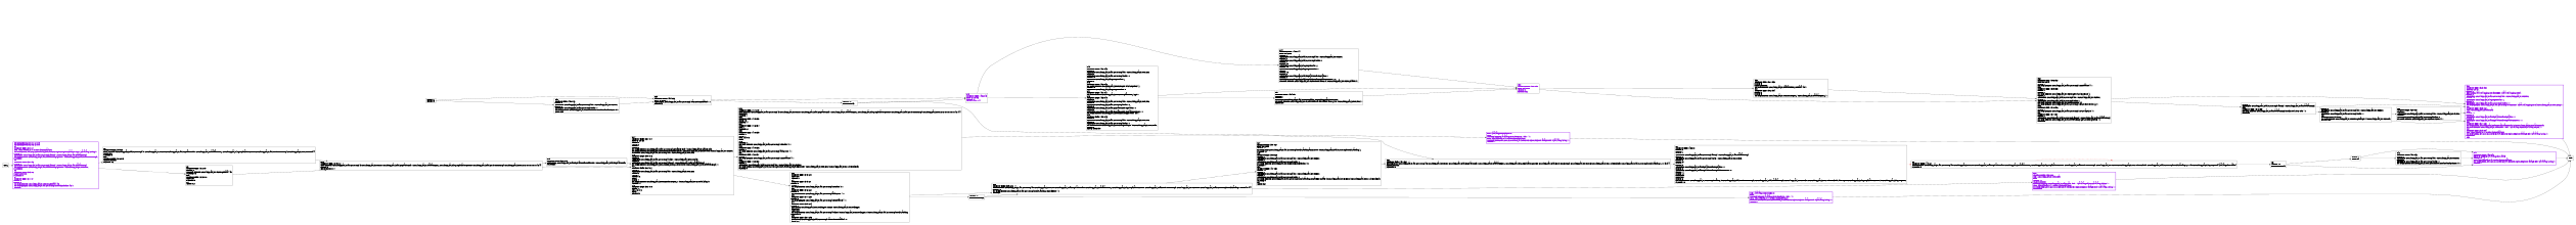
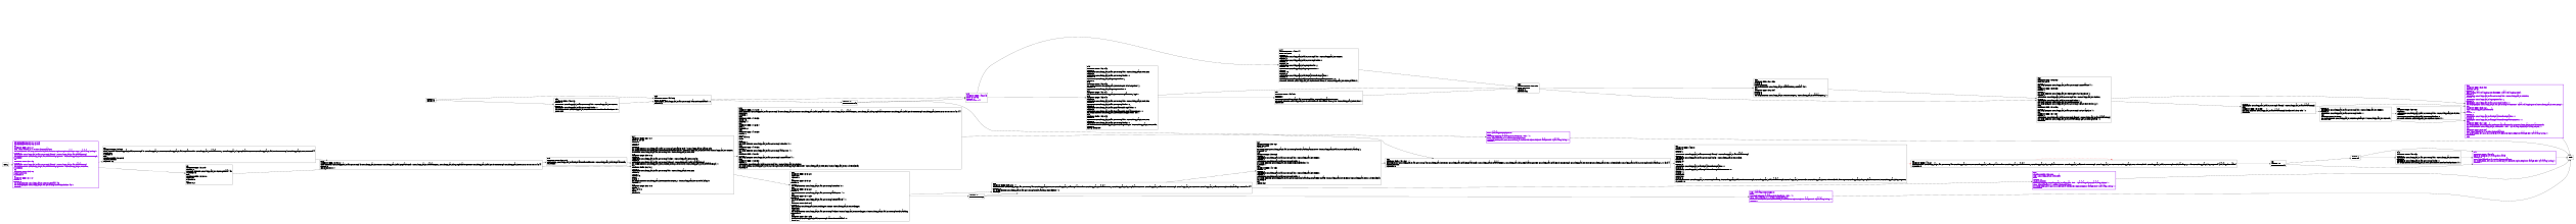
  digraph {
    rankdir=LR
    node [shape=record]
    n1 [label="ILOAD 11\lIFNE L79\l"]
    n2 [label="L39\lLINENUMBER 1454 L39\lFRAME CHOP 1\lGETSTATIC com/sleepycat/je/dbi/CursorImpl.$assertionsDisabled : Z\lIFNE L43\l"]
    n3 [label="L40\lLINENUMBER 1450 L40\lALOAD 0\lGETFIELD com/sleepycat/je/dbi/CursorImpl.bin : Lcom/sleepycat/je/tree/BIN;\lALOAD 0\lGETFIELD com/sleepycat/je/dbi/CursorImpl.index : I\lINVOKEVIRTUAL com/sleepycat/je/tree/BIN.setKnownDeletedAndEvictLN (I)V\lGOTO L39\l"]
-   n4 [label="ALOAD 18\lDEFAULT L43\l"]
+   n4 [label="ALOAD 18\lIFNONNULL L43\l"]
    n5 [fontcolor=purple label="L43\lLINENUMBER 1456 L43\lFRAME SAME\lALOAD 10\lIFNONNULL L44\l"]
    n6 [label="L44\lLINENUMBER 1495 L44\lFRAME SAME\lALOAD 0\lGETFIELD com/sleepycat/je/dbi/CursorImpl.bin : Lcom/sleepycat/je/tree/BIN;\lALOAD 0\lGETFIELD com/sleepycat/je/dbi/CursorImpl.index : I\lALOAD 2\lALOAD 18\lGETFIELD com/sleepycat/je/log/LogItem.lsn : J\lALOAD 18\lGETFIELD com/sleepycat/je/log/LogItem.size : I\lALOAD 1\lALOAD 16\lALOAD 3\lGETFIELD com/sleepycat/je/dbi/ExpirationInfo.expiration : I\lALOAD 3\lGETFIELD com/sleepycat/je/dbi/ExpirationInfo.expirationInHours : Z\lINVOKEVIRTUAL com/sleepycat/je/tree/BIN.insertRecord (ILcom/sleepycat/je/tree/LN;JI[B[BIZ)V\l"]
-   n7 [label="L50\lLINENUMBER 1500 L50\lFRAME SAME\lALOAD 5\lIFNULL L52\l" fontcolor=purple]
+   n7 [label="L50\lLINENUMBER 1500 L50\lFRAME SAME\lALOAD 5\lIFNULL L52\l"]
    n8 [label="L53\lLINENUMBER 1501 L53\lALOAD 5\lACONST_NULL\lINVOKEVIRTUAL com/sleepycat/je/DatabaseEntry.setData ([B)V\lL54\lLINENUMBER 1502 L54\lALOAD 2\lALOAD 5\lINVOKEVIRTUAL com/sleepycat/je/tree/LN.setEntry (Lcom/sleepycat/je/DatabaseEntry;)V\l"]
    n9 [label="L52\lLINENUMBER 1506 L52\lFRAME SAME\lALOAD 0\lINVOKESPECIAL com/sleepycat/je/dbi/CursorImpl.setInitialized ()V\lL55\lLINENUMBER 1509 L55\lALOAD 0\lALOAD 2\lINVOKEVIRTUAL com/sleepycat/je/tree/LN.getVLSNSequence ()J\lALOAD 0\lGETFIELD com/sleepycat/je/dbi/CursorImpl.bin : Lcom/sleepycat/je/tree/BIN;\lALOAD 0\lGETFIELD com/sleepycat/je/dbi/CursorImpl.index : I\lINVOKEVIRTUAL com/sleepycat/je/tree/BIN.getLsn (I)J\lINVOKESPECIAL com/sleepycat/je/dbi/CursorImpl.setCurrentVersion (JJ)V\lL56\lLINENUMBER 1510 L56\lALOAD 0\lINVOKESPECIAL com/sleepycat/je/dbi/CursorImpl.setStorageSize ()V\lL57\lLINENUMBER 1517 L57\lALOAD 0\lGETFIELD com/sleepycat/je/dbi/CursorImpl.dbImpl : Lcom/sleepycat/je/dbi/DatabaseImpl;\lINVOKEVIRTUAL com/sleepycat/je/dbi/DatabaseImpl.getSortedDuplicates ()Z\lIFEQ L58\l"]
    n10 [label="L15\lLINENUMBER 1320 L15\lGETSTATIC com/sleepycat/je/dbi/ExpirationInfo.DEFAULT : Lcom/sleepycat/je/dbi/ExpirationInfo;\lASTORE 3\l"]
    n11 [label="L14\lLINENUMBER 1337 L14\lFRAME SAME\lALOAD 0\lALOAD 8\lALOAD 1\lALOAD 0\lINVOKEVIRTUAL com/sleepycat/je/dbi/CursorImpl.getCacheMode ()Lcom/sleepycat/je/CacheMode;\lINVOKEVIRTUAL com/sleepycat/je/tree/Tree.findBinForInsert ([BLcom/sleepycat/je/CacheMode;)Lcom/sleepycat/je/tree/BIN;\lPUTFIELD com/sleepycat/je/dbi/CursorImpl.bin : Lcom/sleepycat/je/tree/BIN;\lL16\lLINENUMBER 1350 L16\lALOAD 0\lGETFIELD com/sleepycat/je/dbi/CursorImpl.locker : Lcom/sleepycat/je/txn/Locker;\lALOAD 0\lGETFIELD com/sleepycat/je/dbi/CursorImpl.dbImpl : Lcom/sleepycat/je/dbi/DatabaseImpl;\lINVOKEVIRTUAL com/sleepycat/je/txn/Locker.preLogWithoutLock (Lcom/sleepycat/je/dbi/DatabaseImpl;)V\lL17\lLINENUMBER 1364 L17\lALOAD 0\lGETFIELD com/sleepycat/je/dbi/CursorImpl.bin : Lcom/sleepycat/je/tree/BIN;\lALOAD 2\lALOAD 1\lALOAD 16\lLDC -1\lILOAD 4\lINVOKEVIRTUAL com/sleepycat/je/tree/BIN.insertEntry1 (Lcom/sleepycat/je/tree/Node;[B[BJZ)I\lISTORE 17\lL18\lLINENUMBER 1367 L18\lILOAD 17\lLDC 131072\lIAND\lIFNE L19\l"]
    n12 [label="L19\lLINENUMBER 1414 L19\lFRAME FULL [com/sleepycat/je/dbi/CursorImpl [B com/sleepycat/je/tree/LN com/sleepycat/je/dbi/ExpirationInfo I com/sleepycat/je/DatabaseEntry com/sleepycat/je/log/ReplicationContext com/sleepycat/je/dbi/EnvironmentImpl com/sleepycat/je/tree/Tree T N T T T T I [B I] []\lICONST_0\lISTORE 11\lL33\lLINENUMBER 1415 L33\lILOAD 15\lISTORE 14\lL34\lLINENUMBER 1416 L34\lLDC -1\lLSTORE 12\lL35\lLINENUMBER 1418 L35\lALOAD 0\lILOAD 17\lLDC -131073\lIAND\lDUP\lISTORE 17\lINVOKEVIRTUAL com/sleepycat/je/dbi/CursorImpl.setIndex (I)V\lL36\lLINENUMBER 1419 L36\lALOAD 0\lINVOKEVIRTUAL com/sleepycat/je/dbi/CursorImpl.addCursor ()V\lL37\lLINENUMBER 1420 L37\lALOAD 0\lINVOKESPECIAL com/sleepycat/je/dbi/CursorImpl.setInitialized ()V\lL38\lLINENUMBER 1423 L38\lALOAD 0\lGETFIELD com/sleepycat/je/dbi/CursorImpl.bin : Lcom/sleepycat/je/tree/BIN;\lINVOKESTATIC com/sleepycat/je/dbi/CursorImpl$LockStanding.prepareForInsert (Lcom/sleepycat/je/tree/BIN;)Lcom/sleepycat/je/txn/WriteLockInfo;\lASTORE 9\l"]
    n13 [label="L20\lLINENUMBER 1373 L20\lICONST_1\lISTORE 11\lL21\lLINENUMBER 1375 L21\lALOAD 0\lILOAD 17\lINVOKEVIRTUAL com/sleepycat/je/dbi/CursorImpl.setIndex (I)V\lL22\lLINENUMBER 1376 L22\lALOAD 0\lINVOKEVIRTUAL com/sleepycat/je/dbi/CursorImpl.addCursor ()V\lL23\lLINENUMBER 1377 L23\lALOAD 0\lINVOKESPECIAL com/sleepycat/je/dbi/CursorImpl.setInitialized ()V\lL24\lLINENUMBER 1385 L24\lALOAD 0\lGETSTATIC com/sleepycat/je/txn/LockType.WRITE : Lcom/sleepycat/je/txn/LockType;\lICONST_1\lICONST_0\lINVOKEVIRTUAL com/sleepycat/je/dbi/CursorImpl.lockLN (Lcom/sleepycat/je/txn/LockType;ZZ)Lcom/sleepycat/je/dbi/CursorImpl$LockStanding;\lASTORE 10\lL25\lLINENUMBER 1387 L25\lGETSTATIC com/sleepycat/je/dbi/CursorImpl.$assertionsDisabled : Z\lIFNE L26\l"]
    n14 [label="ILOAD 11\lIFNE L41\l"]
    n15 [color=purple fontcolor=purple label="L41\lLINENUMBER 1452 L41\lFRAME APPEND [java/lang/Throwable]\lALOAD 19\lLDC \"bf0c4da8-f572-4718-8501-bcecc19a482c\"\lINVOKESTATIC edu/cmu/cs/mvelezce/java/execute/region/RegionsManager.exit (Ljava/lang/String;)V\lATHROW\l" penwidth=3]
    n16 [label="L42\lLINENUMBER 1450 L42\lALOAD 0\lGETFIELD com/sleepycat/je/dbi/CursorImpl.bin : Lcom/sleepycat/je/tree/BIN;\lALOAD 0\lGETFIELD com/sleepycat/je/dbi/CursorImpl.index : I\lINVOKEVIRTUAL com/sleepycat/je/tree/BIN.setKnownDeletedAndEvictLN (I)V\l"]
    exit
    n18 [label="L8\lLINENUMBER 1315 L8\lFRAME FULL [com/sleepycat/je/dbi/CursorImpl [B com/sleepycat/je/tree/LN com/sleepycat/je/dbi/ExpirationInfo I com/sleepycat/je/DatabaseEntry com/sleepycat/je/log/ReplicationContext com/sleepycat/je/dbi/EnvironmentImpl com/sleepycat/je/tree/Tree T N] []\lICONST_0\lISTORE 15\lL13\lLINENUMBER 1316 L13\lACONST_NULL\lASTORE 16\l"]
    n19 [label="L12\lLINENUMBER 1319 L12\lFRAME FULL [com/sleepycat/je/dbi/CursorImpl [B com/sleepycat/je/tree/LN com/sleepycat/je/dbi/ExpirationInfo I com/sleepycat/je/DatabaseEntry com/sleepycat/je/log/ReplicationContext com/sleepycat/je/dbi/EnvironmentImpl com/sleepycat/je/tree/Tree T N T T T T I [B] []\lALOAD 3\lIFNONNULL L14\l"]
    n20 [color=purple fontcolor=purple label="L28\lLINENUMBER 1390 L28\lNEW com/sleepycat/je/utilint/Pair\lDUP\lALOAD 10\lACONST_NULL\lINVOKESPECIAL com/sleepycat/je/utilint/Pair.\<init\> (Ljava/lang/Object;Ljava/lang/Object;)V\lLDC \"bf0c4da8-f572-4718-8501-bcecc19a482c\"\lINVOKESTATIC edu/cmu/cs/mvelezce/java/execute/region/RegionsManager.exit (Ljava/lang/String;)V\lARETURN\l" penwidth=3]
    n21 [label="L32\lLINENUMBER 1431 L32\lFRAME FULL [com/sleepycat/je/dbi/CursorImpl [B com/sleepycat/je/tree/LN com/sleepycat/je/dbi/ExpirationInfo I com/sleepycat/je/DatabaseEntry com/sleepycat/je/log/ReplicationContext com/sleepycat/je/dbi/EnvironmentImpl com/sleepycat/je/tree/Tree com/sleepycat/je/txn/WriteLockInfo com/sleepycat/je/dbi/CursorImpl$LockStanding I J I I [B I] []\lACONST_NULL\lASTORE 18\l"]
    n22 [label="L26\lLINENUMBER 1389 L26\lFRAME FULL [com/sleepycat/je/dbi/CursorImpl [B com/sleepycat/je/tree/LN com/sleepycat/je/dbi/ExpirationInfo I com/sleepycat/je/DatabaseEntry com/sleepycat/je/log/ReplicationContext com/sleepycat/je/dbi/EnvironmentImpl com/sleepycat/je/tree/Tree T com/sleepycat/je/dbi/CursorImpl$LockStanding I T T T I [B I] []\lALOAD 10\lINVOKEVIRTUAL com/sleepycat/je/dbi/CursorImpl$LockStanding.recordExists ()Z\lIFEQ L27\l"]
    n23 [label="ALOAD 10\lIFNONNULL L26\l"]
    n24 [label="L61\lLINENUMBER 1520 L61\lALOAD 0\lGETFIELD com/sleepycat/je/dbi/CursorImpl.bin : Lcom/sleepycat/je/tree/BIN;\lALOAD 0\lGETFIELD com/sleepycat/je/dbi/CursorImpl.index : I\lINVOKEVIRTUAL com/sleepycat/je/tree/BIN.evictLN (I)V\l"]
    n25 [color=purple fontcolor=purple label="L58\lLINENUMBER 1523 L58\lFRAME SAME\lALOAD 0\lGETSTATIC java/util/logging/Level.FINER : Ljava/util/logging/Level;\lALOAD 0\lGETFIELD com/sleepycat/je/dbi/CursorImpl.bin : Lcom/sleepycat/je/tree/BIN;\lALOAD 18\lGETFIELD com/sleepycat/je/log/LogItem.lsn : J\lALOAD 0\lGETFIELD com/sleepycat/je/dbi/CursorImpl.index : I\lINVOKESPECIAL com/sleepycat/je/dbi/CursorImpl.traceInsert (Ljava/util/logging/Level;Lcom/sleepycat/je/tree/BIN;JI)V\lL62\lLINENUMBER 1525 L62\lNEW com/sleepycat/je/utilint/Pair\lDUP\lALOAD 10\lALOAD 3\lGETFIELD com/sleepycat/je/dbi/ExpirationInfo.expiration : I\lALOAD 3\lGETFIELD com/sleepycat/je/dbi/ExpirationInfo.expirationInHours : Z\lL63\lLINENUMBER 1527 L63\lINVOKESTATIC com/sleepycat/je/DbInternal.makeResult (IZ)Lcom/sleepycat/je/OperationResult;\lINVOKESPECIAL com/sleepycat/je/utilint/Pair.\<init\> (Ljava/lang/Object;Ljava/lang/Object;)V\lL64\lLINENUMBER 1525 L64\lLDC \"bf0c4da8-f572-4718-8501-bcecc19a482c\"\lINVOKESTATIC edu/cmu/cs/mvelezce/java/execute/region/RegionsManager.exit (Ljava/lang/String;)V\lARETURN\lL65\l" penwidth=3]
    n26 [label="ALOAD 0\lGETFIELD com/sleepycat/je/dbi/CursorImpl.dbImpl : Lcom/sleepycat/je/dbi/DatabaseImpl;\lL59\lLINENUMBER 1518 L59\lINVOKEVIRTUAL com/sleepycat/je/dbi/DatabaseImpl.isDeferredWriteMode ()Z\lIFNE L58\l"]
    n27 [label="L0\lLINENUMBER 1433 L0\lALOAD 2\lALOAD 7\lALOAD 0\lGETFIELD com/sleepycat/je/dbi/CursorImpl.dbImpl : Lcom/sleepycat/je/dbi/DatabaseImpl;\lALOAD 0\lGETFIELD com/sleepycat/je/dbi/CursorImpl.locker : Lcom/sleepycat/je/txn/Locker;\lALOAD 9\lILOAD 15\lALOAD 1\lALOAD 3\lGETFIELD com/sleepycat/je/dbi/ExpirationInfo.expiration : I\lALOAD 3\lGETFIELD com/sleepycat/je/dbi/ExpirationInfo.expirationInHours : Z\lILOAD 14\lLLOAD 12\lICONST_0\lICONST_1\lALOAD 6\lINVOKEVIRTUAL com/sleepycat/je/tree/LN.optionalLog (Lcom/sleepycat/je/dbi/EnvironmentImpl;Lcom/sleepycat/je/dbi/DatabaseImpl;Lcom/sleepycat/je/txn/Locker;Lcom/sleepycat/je/txn/WriteLockInfo;Z[BIZZJIZLcom/sleepycat/je/log/ReplicationContext;)Lcom/sleepycat/je/log/LogItem;\lASTORE 18\l"]
    n28 [label="L2\lLINENUMBER 1440 L2\lFRAME FULL [com/sleepycat/je/dbi/CursorImpl [B com/sleepycat/je/tree/LN com/sleepycat/je/dbi/ExpirationInfo I com/sleepycat/je/DatabaseEntry com/sleepycat/je/log/ReplicationContext com/sleepycat/je/dbi/EnvironmentImpl com/sleepycat/je/tree/Tree com/sleepycat/je/txn/WriteLockInfo com/sleepycat/je/dbi/CursorImpl$LockStanding I J I I [B I com/sleepycat/je/log/LogItem] [java/lang/Throwable]\lASTORE 19\l"]
    n29 [label="L3\lALOAD 18\lIFNONNULL L41\l"]
    n30 [label="ALOAD 0\lGETFIELD com/sleepycat/je/dbi/CursorImpl.bin : Lcom/sleepycat/je/tree/BIN;\lALOAD 0\lGETFIELD com/sleepycat/je/dbi/CursorImpl.index : I\lL60\lLINENUMBER 1519 L60\lINVOKEVIRTUAL com/sleepycat/je/tree/BIN.getTarget (I)Lcom/sleepycat/je/tree/Node;\lIFNULL L58\l"]
    n31 [color=purple fontcolor=purple label="TRYCATCHBLOCK L0 L1 L2 null\lTRYCATCHBLOCK L2 L3 L2 null\lL4\lLINENUMBER 1300 L4\lLDC \"bf0c4da8-f572-4718-8501-bcecc19a482c\"\lINVOKESTATIC edu/cmu/cs/mvelezce/java/execute/region/RegionsManager.enter (Ljava/lang/String;)V\lALOAD 0\lGETFIELD com/sleepycat/je/dbi/CursorImpl.dbImpl : Lcom/sleepycat/je/dbi/DatabaseImpl;\lINVOKEVIRTUAL com/sleepycat/je/dbi/DatabaseImpl.getEnv ()Lcom/sleepycat/je/dbi/EnvironmentImpl;\lASTORE 7\lL5\lLINENUMBER 1301 L5\lALOAD 0\lGETFIELD com/sleepycat/je/dbi/CursorImpl.dbImpl : Lcom/sleepycat/je/dbi/DatabaseImpl;\lINVOKEVIRTUAL com/sleepycat/je/dbi/DatabaseImpl.getTree ()Lcom/sleepycat/je/tree/Tree;\lASTORE 8\lL6\lLINENUMBER 1303 L6\lACONST_NULL\lASTORE 10\lL7\lLINENUMBER 1311 L7\lALOAD 0\lALOAD 2\lINVOKEVIRTUAL com/sleepycat/je/tree/LN.getData ()[B\lINVOKESPECIAL com/sleepycat/je/dbi/CursorImpl.shouldEmbedLN ([B)Z\lIFEQ L8\l" penwidth=3]
    n32 [label="L9\lLINENUMBER 1312 L9\lALOAD 2\lINVOKEVIRTUAL com/sleepycat/je/tree/LN.getData ()[B\lASTORE 16\lL10\lLINENUMBER 1313 L10\lICONST_1\lISTORE 15\lL11\lGOTO L12\l"]
    n33 [color=purple fontcolor=purple label="NEW java/lang/AssertionError\lDUP\lINVOKESPECIAL java/lang/AssertionError.\<init\> ()V\lLDC \"bf0c4da8-f572-4718-8501-bcecc19a482c\"\lINVOKESTATIC edu/cmu/cs/mvelezce/java/execute/region/RegionsManager.exit (Ljava/lang/String;)V\lATHROW\l" penwidth=3]
    n34 [label="L45\lLINENUMBER 1461 L45\lALOAD 0\lGETFIELD com/sleepycat/je/dbi/CursorImpl.bin : Lcom/sleepycat/je/tree/BIN;\lALOAD 0\lGETFIELD com/sleepycat/je/dbi/CursorImpl.index : I\lALOAD 18\lGETFIELD com/sleepycat/je/log/LogItem.lsn : J\lALOAD 2\lL46\lLINENUMBER 1462 L46\lINVOKEVIRTUAL com/sleepycat/je/tree/LN.getVLSNSequence ()J\lALOAD 18\lGETFIELD com/sleepycat/je/log/LogItem.size : I\lL47\lLINENUMBER 1461 L47\lINVOKEVIRTUAL com/sleepycat/je/tree/BIN.updateEntry (IJJI)V\lL48\lLINENUMBER 1465 L48\lALOAD 0\lGETFIELD com/sleepycat/je/dbi/CursorImpl.bin : Lcom/sleepycat/je/tree/BIN;\lALOAD 0\lGETFIELD com/sleepycat/je/dbi/CursorImpl.index : I\lALOAD 3\lGETFIELD com/sleepycat/je/dbi/ExpirationInfo.expiration : I\lALOAD 3\lGETFIELD com/sleepycat/je/dbi/ExpirationInfo.expirationInHours : Z\lINVOKEVIRTUAL com/sleepycat/je/tree/BIN.setExpiration (IIZ)V\lL49\lLINENUMBER 1483 L49\lALOAD 0\lGETFIELD com/sleepycat/je/dbi/CursorImpl.bin : Lcom/sleepycat/je/tree/BIN;\lALOAD 0\lGETFIELD com/sleepycat/je/dbi/CursorImpl.index : I\lINVOKEVIRTUAL com/sleepycat/je/tree/BIN.getTarget (I)Lcom/sleepycat/je/tree/Node;\lALOAD 2\lIF_ACMPNE L50\l"]
    n35 [label="L27\lLINENUMBER 1397 L27\lFRAME SAME\lALOAD 10\lINVOKESTATIC com/sleepycat/je/dbi/CursorImpl$LockStanding.access$000 (Lcom/sleepycat/je/dbi/CursorImpl$LockStanding;)J\lLSTORE 12\lL29\lLINENUMBER 1398 L29\lALOAD 0\lGETFIELD com/sleepycat/je/dbi/CursorImpl.bin : Lcom/sleepycat/je/tree/BIN;\lALOAD 0\lGETFIELD com/sleepycat/je/dbi/CursorImpl.index : I\lINVOKEVIRTUAL com/sleepycat/je/tree/BIN.isEmbeddedLN (I)Z\lISTORE 14\lL30\lLINENUMBER 1407 L30\lALOAD 10\lALOAD 0\lGETFIELD com/sleepycat/je/dbi/CursorImpl.bin : Lcom/sleepycat/je/tree/BIN;\lALOAD 0\lGETFIELD com/sleepycat/je/dbi/CursorImpl.index : I\lINVOKEVIRTUAL com/sleepycat/je/dbi/CursorImpl$LockStanding.prepareForUpdate (Lcom/sleepycat/je/tree/BIN;I)Lcom/sleepycat/je/txn/WriteLockInfo;\lASTORE 9\lL31\lGOTO L32\l"]
    n36 [label="L51\lLINENUMBER 1484 L51\lALOAD 2\lALOAD 0\lGETFIELD com/sleepycat/je/dbi/CursorImpl.bin : Lcom/sleepycat/je/tree/BIN;\lINVOKEVIRTUAL com/sleepycat/je/tree/LN.addExtraMarshaledMemorySize (Lcom/sleepycat/je/tree/BIN;)V\lGOTO L50\l"]
    n37 [color=purple fontcolor=purple label="NEW java/lang/AssertionError\lDUP\lINVOKESPECIAL java/lang/AssertionError.\<init\> ()V\lLDC \"bf0c4da8-f572-4718-8501-bcecc19a482c\"\lINVOKESTATIC edu/cmu/cs/mvelezce/java/execute/region/RegionsManager.exit (Ljava/lang/String;)V\lATHROW\l" penwidth=3]
    entry
    n1 -> n2
    n1 -> n3
    n2 -> n4
    n2 -> n5
    n3 -> n2
    n4 -> n5
    n4 -> n33
    n5 -> n6
    n5 -> n34
    n6 -> n7
    n7 -> n8
    n7 -> n9
    n8 -> n9
    n9 -> n25
    n9 -> n26
    n10 -> n11
    n11 -> n12
    n11 -> n13
    n12 -> n21
    n13 -> n22
    n13 -> n23
    n14 -> n15
    n14 -> n16
    n15 -> exit
    n16 -> n15
    n18 -> n19
    n19 -> n10
    n19 -> n11
    n20 -> exit
    n21 -> n27
    n22 -> n20
    n22 -> n35
    n23 -> n22
    n23 -> n37
    n24 -> n25
    n25 -> exit
    n26 -> n25
    n26 -> n30
    n27 -> n28 [color=red style=dashed]
    n28 -> n28 [color=red style=dashed]
    n28 -> n29
    n29 -> n14
    n29 -> n15
    n30 -> n24
    n30 -> n25
    n31 -> n18
    n31 -> n32
    n32 -> n19
    n33 -> exit
    n34 -> n7
    n34 -> n36
    n35 -> n21
    n36 -> n7
    n37 -> exit
    entry -> n31
  }
